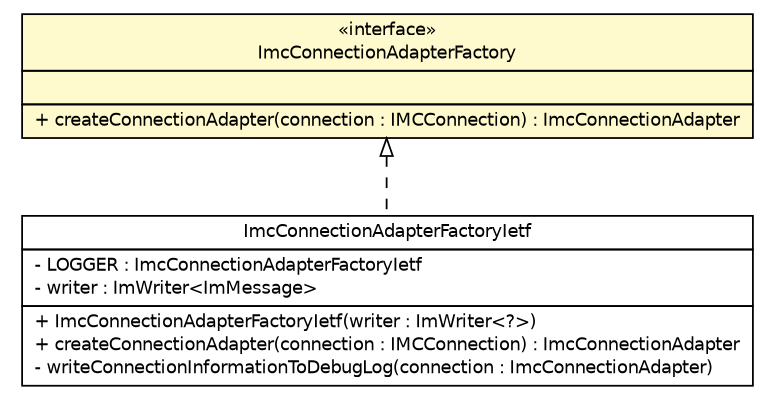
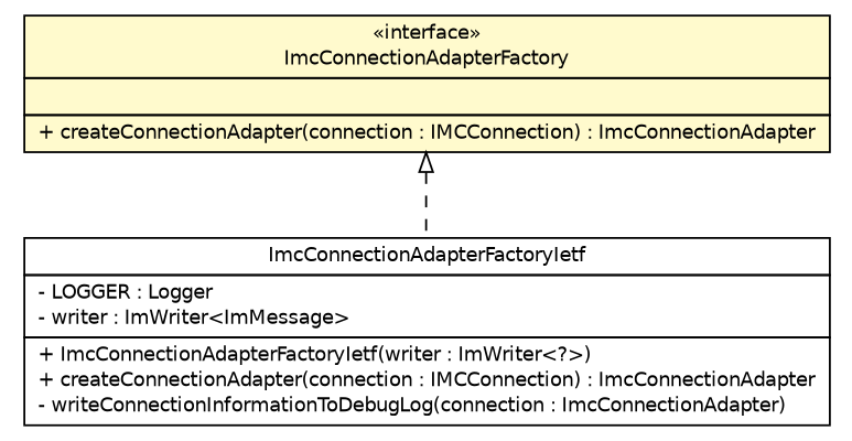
  digraph {
    nodesep=0.25
    ranksep=0.5
    node [fontcolor=black fontname=Helvetica fontsize=10.0 shape=plaintext]
-   n1 [label=<<table title="de.hsbremen.tc.tnc.im.adapter.connection.ImcConnectionAdapterFactoryIetf" border="0" cellborder="1" cellspacing="0" cellpadding="2" port="p" href="./ImcConnectionAdapterFactoryIetf.html"> 		<tr><td><table border="0" cellspacing="0" cellpadding="1"> <tr><td align="center" balign="center"> ImcConnectionAdapterFactoryIetf </td></tr> 		</table></td></tr> 		<tr><td><table border="0" cellspacing="0" cellpadding="1"> <tr><td align="left" balign="left"> - LOGGER : ImcConnectionAdapterFactoryIetf </td></tr> <tr><td align="left" balign="left"> - writer : ImWriter&lt;ImMessage&gt; </td></tr> 		</table></td></tr> 		<tr><td><table border="0" cellspacing="0" cellpadding="1"> <tr><td align="left" balign="left"> + ImcConnectionAdapterFactoryIetf(writer : ImWriter&lt;?&gt;) </td></tr> <tr><td align="left" balign="left"> + createConnectionAdapter(connection : IMCConnection) : ImcConnectionAdapter </td></tr> <tr><td align="left" balign="left"> - writeConnectionInformationToDebugLog(connection : ImcConnectionAdapter) </td></tr> 		</table></td></tr> 		</table>>]
+   n1 [label=<<table title="de.hsbremen.tc.tnc.im.adapter.connection.ImcConnectionAdapterFactoryIetf" border="0" cellborder="1" cellspacing="0" cellpadding="2" port="p" href="./ImcConnectionAdapterFactoryIetf.html"> 		<tr><td><table border="0" cellspacing="0" cellpadding="1"> <tr><td align="center" balign="center"> ImcConnectionAdapterFactoryIetf </td></tr> 		</table></td></tr> 		<tr><td><table border="0" cellspacing="0" cellpadding="1"> <tr><td align="left" balign="left"> - LOGGER : Logger </td></tr> <tr><td align="left" balign="left"> - writer : ImWriter&lt;ImMessage&gt; </td></tr> 		</table></td></tr> 		<tr><td><table border="0" cellspacing="0" cellpadding="1"> <tr><td align="left" balign="left"> + ImcConnectionAdapterFactoryIetf(writer : ImWriter&lt;?&gt;) </td></tr> <tr><td align="left" balign="left"> + createConnectionAdapter(connection : IMCConnection) : ImcConnectionAdapter </td></tr> <tr><td align="left" balign="left"> - writeConnectionInformationToDebugLog(connection : ImcConnectionAdapter) </td></tr> 		</table></td></tr> 		</table>>]
    n2 [label=<<table title="de.hsbremen.tc.tnc.im.adapter.connection.ImcConnectionAdapterFactory" border="0" cellborder="1" cellspacing="0" cellpadding="2" port="p" bgcolor="lemonChiffon" href="./ImcConnectionAdapterFactory.html"> 		<tr><td><table border="0" cellspacing="0" cellpadding="1"> <tr><td align="center" balign="center"> &#171;interface&#187; </td></tr> <tr><td align="center" balign="center"> ImcConnectionAdapterFactory </td></tr> 		</table></td></tr> 		<tr><td><table border="0" cellspacing="0" cellpadding="1"> <tr><td align="left" balign="left">  </td></tr> 		</table></td></tr> 		<tr><td><table border="0" cellspacing="0" cellpadding="1"> <tr><td align="left" balign="left"> + createConnectionAdapter(connection : IMCConnection) : ImcConnectionAdapter </td></tr> 		</table></td></tr> 		</table>>]
    n2 -> n1 [arrowtail=empty dir=back fontname=Helvetica fontsize=10 headport=p labelfontname=Helvetica labelfontsize=10 style=dashed tailport=p]
  }
